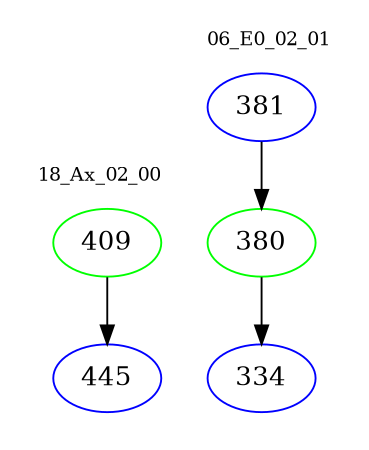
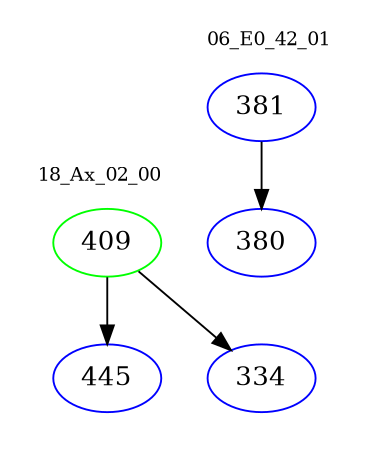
  digraph {
    node [color=blue]
    edge [color=black]
    n1 [color=green label=409]
    n2 [label=445]
    n3 [label=381]
-   n4 [color=green label=380]
+   n4 [label=380]
    n5 [label=334]
    subgraph cluster_1 {
      color=white
      fontsize=10
      label="18_Ax_02_00"
      n1
      n2
    }
    subgraph cluster_2 {
      color=white
      fontsize=10
-     label="06_E0_02_01"
+     label="06_E0_42_01"
      n3
      n4
      n5
    }
    n1 -> n2
    n3 -> n4
-   n4 -> n5
+   n1 -> n5
  }
